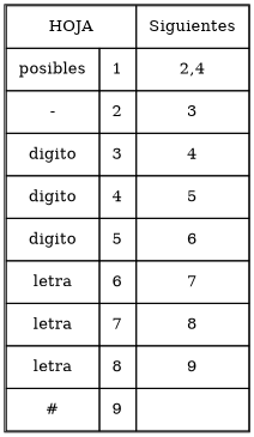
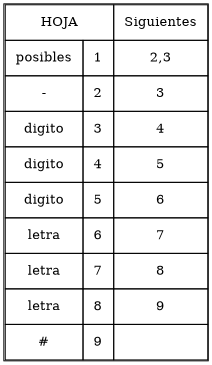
  digraph {
    forcelabels=true
    rankdir=LR
-   n1 [label=<<table border = '1' cellboder = '1' cellspacing='0' cellpadding='10'> <tr> <td COLSPAN='2'>HOJA</td> <td>Siguientes</td> </tr> <tr> <td>posibles</td> <td>1</td> <td>2,4</td> </tr> <tr> <td>-</td> <td>2</td> <td>3</td> </tr> <tr> <td>digito</td> <td>3</td> <td>4</td> </tr> <tr> <td>digito</td> <td>4</td> <td>5</td> </tr> <tr> <td>digito</td> <td>5</td> <td>6</td> </tr> <tr> <td>letra</td> <td>6</td> <td>7</td> </tr> <tr> <td>letra</td> <td>7</td> <td>8</td> </tr> <tr> <td>letra</td> <td>8</td> <td>9</td> </tr> <tr> <td>#</td> <td>9</td> <td></td> </tr> </table>> shape=plain]
+   n1 [label=<<table border = '1' cellboder = '1' cellspacing='0' cellpadding='10'> <tr> <td COLSPAN='2'>HOJA</td> <td>Siguientes</td> </tr> <tr> <td>posibles</td> <td>1</td> <td>2,3</td> </tr> <tr> <td>-</td> <td>2</td> <td>3</td> </tr> <tr> <td>digito</td> <td>3</td> <td>4</td> </tr> <tr> <td>digito</td> <td>4</td> <td>5</td> </tr> <tr> <td>digito</td> <td>5</td> <td>6</td> </tr> <tr> <td>letra</td> <td>6</td> <td>7</td> </tr> <tr> <td>letra</td> <td>7</td> <td>8</td> </tr> <tr> <td>letra</td> <td>8</td> <td>9</td> </tr> <tr> <td>#</td> <td>9</td> <td></td> </tr> </table>> shape=plain]
  }
